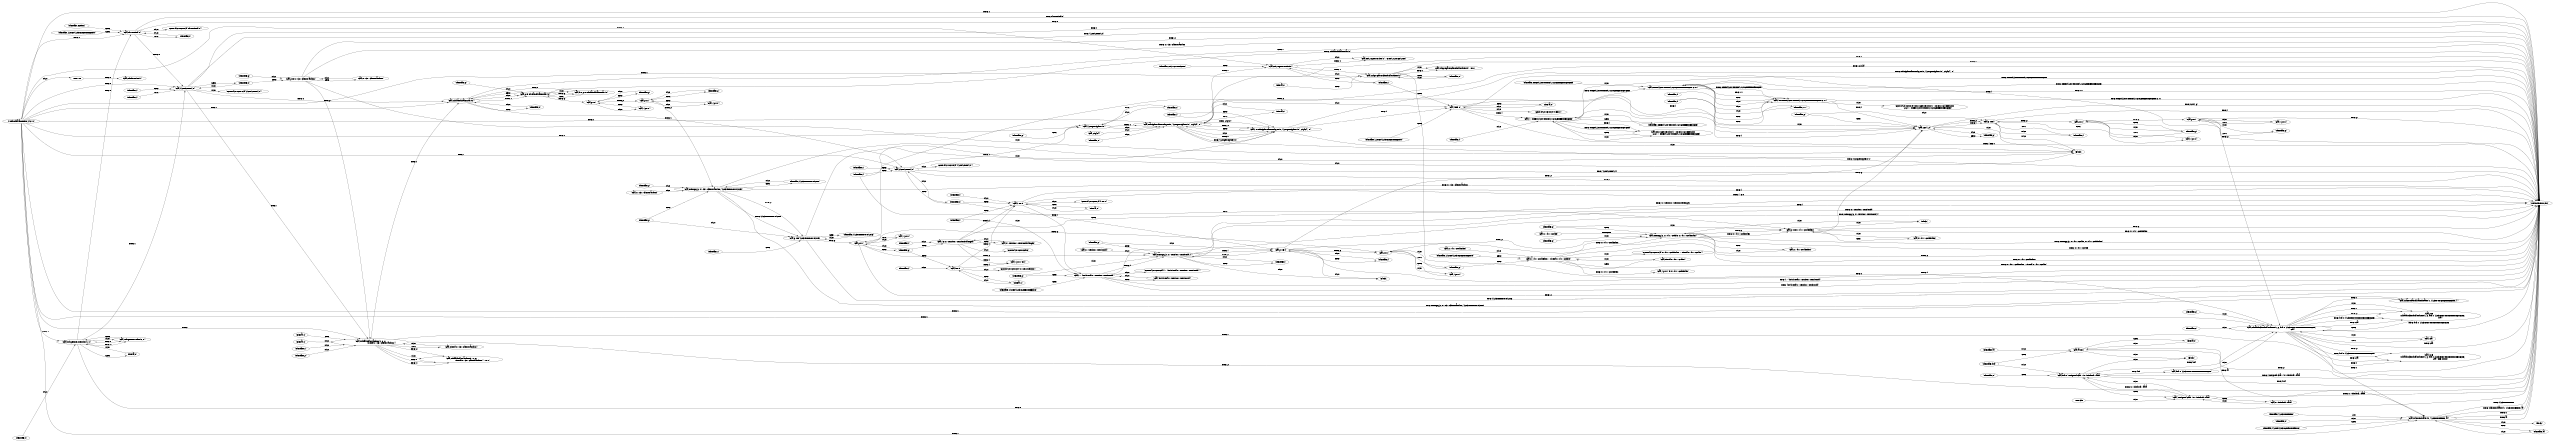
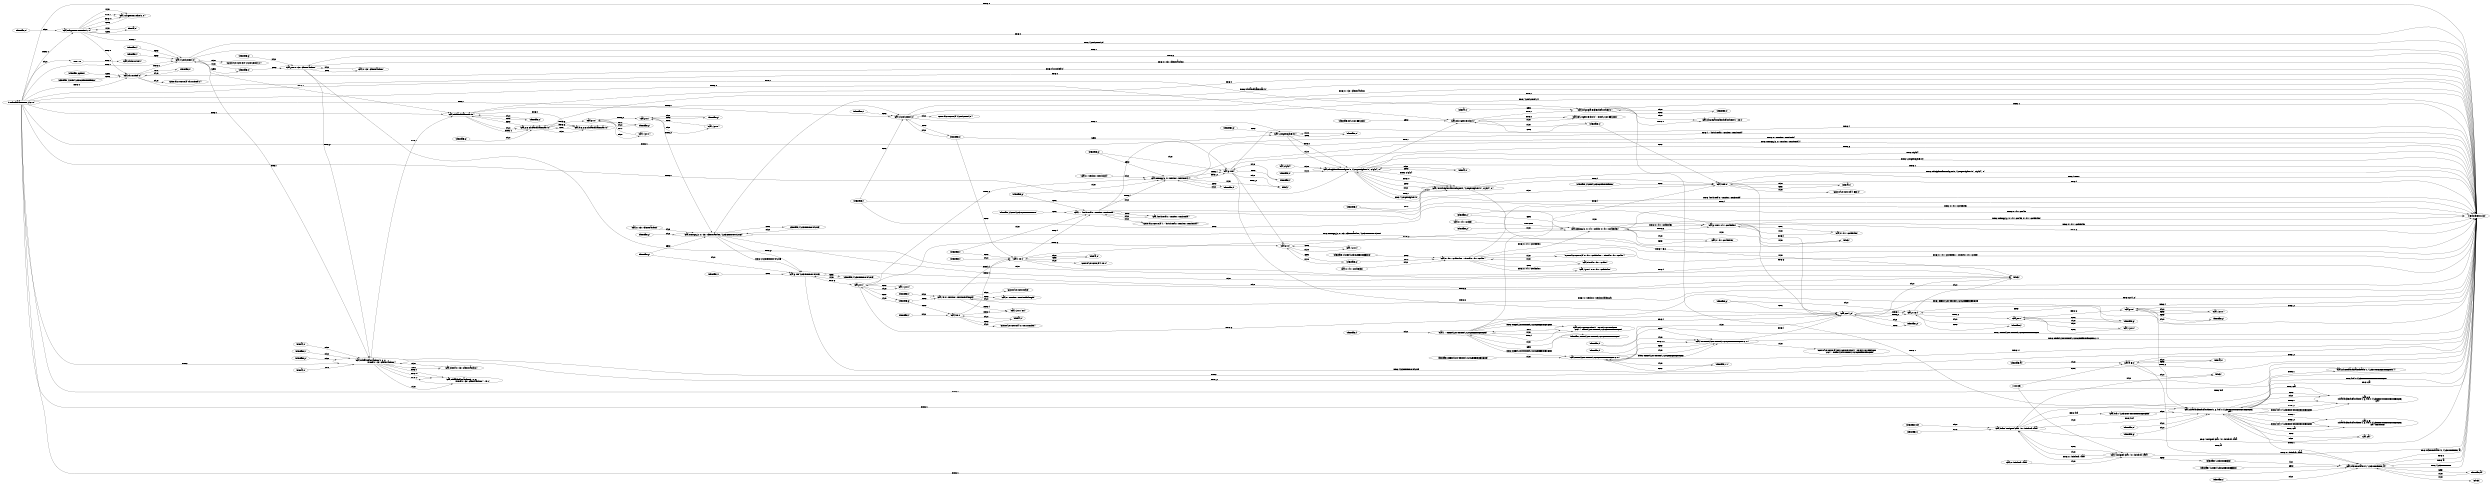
  digraph {
    fontname="DejaVu Serif"
    rankdir=LR
    node [fontname="DejaVu Serif"]
    edge [fontname="DejaVu Serif"]
    n1 [label="(Call,ssl3_send_alert(s, SSL3_AL_FATAL, al))"]
    n2 [label="(Identifier,al)"]
    n3 [label="(Block,)"]
    n4 [label="(MethodReturn,int)"]
    n5 [label="(Call,ssl_add_clienthello_tlsext(s, p, buf + SSL3_RT_MAX_PLAIN_LENGTH,\n                                        &al))"]
    n6 [label="(Call,p =\n             ssl_add_clienthello_tlsext(s, p, buf + SSL3_RT_MAX_PLAIN_LENGTH,\n                                        &al))"]
    n7 [label="(Call,(p =\n             ssl_add_clienthello_tlsext(s, p, buf + SSL3_RT_MAX_PLAIN_LENGTH,\n                                        &al)) == NULL)"]
    n8 [label="(Call,&al)"]
    n9 [label="(Call,ssl_set_handshake_header(s, SSL3_MT_CLIENT_HELLO, l))"]
    n10 [label="(Call,ssl_prepare_clienthello_tlsext(s))"]
    n11 [label="(Call,ssl_prepare_clienthello_tlsext(s) <= 0)"]
    n12 [label="(Identifier,s)"]
    n13 [label="(Call,TLS1_get_version(s))"]
    n14 [label="(Call,TLS1_get_version(s) >= TLS1_2_VERSION)"]
    n15 [label="(Identifier,s)"]
    n16 [label="(Call,i == 0)"]
    n17 [label="(Call,ssl_cipher_list_to_bytes(s, SSL_get_ciphers(s), &(p[2]), 0))"]
    n18 [label="(Call,i = ssl_cipher_list_to_bytes(s, SSL_get_ciphers(s), &(p[2]), 0))"]
    n19 [label="(Literal,0)"]
    n20 [label="(Block,)"]
    n21 [label="(Call,SSL_get_ciphers(s))"]
    n22 [label="(Identifier,s)"]
    n23 [label="(Call,SSL_IS_DTLS(s))"]
    n24 [label="(ControlStructure,if (SSL_IS_DTLS(s)))"]
    n25 [label="(Identifier,s)"]
    n26 [label="(Call,p += i)"]
    n27 [label="(Call,i != 0)"]
    n28 [label="(Call,ssl_handshake_start(s))"]
    n29 [label="(Call,p = ssl_handshake_start(s))"]
    n30 [label="(Call,d = p = ssl_handshake_start(s))"]
    n31 [label="(Identifier,s)"]
    n32 [label="(Call,p++)"]
    n33 [label="(Call,ssl_fill_hello_random(s, 0, p,\n                                       sizeof(s->s3->client_random)))"]
    n34 [label="(Call,ssl_fill_hello_random(s, 0, p,\n                                       sizeof(s->s3->client_random)) <= 0)"]
    n35 [label="(Call,sizeof(s->s3->client_random))"]
    n36 [label="(Call,SSL_IS_DTLS(s))"]
    n37 [label="(Identifier,s)"]
    n38 [label="(ControlStructure,if (SSL_IS_DTLS(s)))"]
    n39 [label="(Call,p = s->s3->client_random)"]
    n40 [label="(Call,ssl_get_new_session(s, 0))"]
    n41 [label="(Call,tls1_suiteb(s))"]
    n42 [label="(Literal,0)"]
    n43 [label="(Call,!ssl_get_new_else(s, 0))"]
    n44 [label="(ControlStructure,if (tls1_suiteb(s)))"]
    n45 [label="(Identifier,s)"]
    n46 [label="(MethodParameterIn,SSL *s)"]
    1000118
    n48 [label="(Call,ssl_do_write(s))"]
    n49 [label="(Call,s->s3->client_random)"]
    n50 [label="(Call,p++)"]
    n51 [label="(Identifier,p)"]
    n52 [label="(Call,*(p++))"]
    n53 [label="(Call,p++)"]
    n54 [label="(Call,*(p++))"]
    n55 [label="(Identifier,p)"]
    n56 [label="(Call,p += i)"]
    n57 [label="(Identifier,i)"]
    n58 [label="(Call,s2n(i, p))"]
    n59 [label="(Identifier,p)"]
    n60 [label="(Call,i > OPENSSL_MAX_TLS1_2_CIPHER_LENGTH)"]
    n61 [label="(Literal,0)"]
    n62 [label="(ControlStructure,if (i == 0))"]
    n63 [label="(Call,OPENSSL_MAX_TLS1_2_CIPHER_LENGTH & ~1)"]
    n64 [label="(Call,TLS1_get_version(s) >= TLS1_2_VERSION\n            && i > OPENSSL_MAX_TLS1_2_CIPHER_LENGTH)"]
    n65 [label="(Identifier,OPENSSL_MAX_TLS1_2_CIPHER_LENGTH)"]
    n66 [label="(Call,i = OPENSSL_MAX_TLS1_2_CIPHER_LENGTH & ~1)"]
    n67 [label="(Identifier,~1)"]
    n68 [label="(ControlStructure,if (TLS1_get_version(s) >= TLS1_2_VERSION\n            && i > OPENSSL_MAX_TLS1_2_CIPHER_LENGTH))"]
    n69 [label="(Call,p++)"]
    n70 [label="(Block,)"]
    n71 [label="(Identifier,i)"]
    n72 [label="(Call,memcpy(p, s->d1->cookie, s->d1->cookie_len))"]
    n73 [label="(Call,*(p++))"]
    n74 [label="(Identifier,p)"]
    n75 [label="(Call,memcpy(p, s->session->session_id, i))"]
    n76 [label="(Identifier,i)"]
    n77 [label="(Call,p++)"]
    n78 [label="(Call,*(p++))"]
    n79 [label="(Identifier,p)"]
    n80 [label="(Call,i = 0)"]
    n81 [label="(Call,i = s->session->session_id_length)"]
    n82 [label="(Call,p += SSL3_RANDOM_SIZE)"]
    n83 [label="(Identifier,SSL3_RANDOM_SIZE)"]
    n84 [label="(Call,memcpy(p, s->s3->client_random, SSL3_RANDOM_SIZE))"]
    n85 [label="(Identifier,SSL3_RANDOM_SIZE)"]
    n86 [label="(Call,p++)"]
    n87 [label="(Call,*(p++))"]
    n88 [label="(Identifier,p)"]
    n89 [label="(Call,*(p++))"]
    n90 [label="(Identifier,p)"]
    n91 [label="(Call,i > (int)sizeof(s->session->session_id))"]
    n92 [label="(Call,(int)sizeof(s->session->session_id))"]
    n93 [label="(ControlStructure,if (i > (int)sizeof(s->session->session_id)))"]
    n94 [label="(Literal,0)"]
    n95 [label="(ControlStructure,if (i != 0))"]
    n96 [label="(Call,*(p++) = i)"]
    n97 [label="(Literal,0)"]
    n98 [label="(ControlStructure,if (s->new_session))"]
    n99 [label="(Call,s->session->session_id_length)"]
    n100 [label="(ControlStructure,else)"]
    n101 [label="(Call,p += s->d1->cookie_len)"]
    n102 [label="(Call,s->d1->cookie_len)"]
    n103 [label="(Block,)"]
    n104 [label="(Call,s->d1->cookie_len)"]
    n105 [label="(Call,s->d1->cookie_len > sizeof(s->d1->cookie))"]
    n106 [label="(ControlStructure,if (s->d1->cookie_len > sizeof(s->d1->cookie)))"]
    n107 [label="(Call,sizeof(s->d1->cookie))"]
    n108 [label="(Call,*(p++) = s->d1->cookie_len)"]
    n109 [label="(Call,buf = (unsigned char *)s->init_buf->data)"]
    n110 [label="(Call,(unsigned char *)s->init_buf->data)"]
    n111 [label="(Call,buf + SSL3_RT_MAX_PLAIN_LENGTH)"]
    n112 [label="(Block,)"]
    n113 [label="(Call,s->init_buf->data)"]
    n114 [label="(Call,al = 0)"]
    n115 [label="(Literal,0)"]
    n116 [label="(Identifier,i)"]
    n117 [label="(Identifier,i)"]
    n118 [label="(Identifier,p)"]
    n119 [label="(Identifier,p)"]
    n120 [label="(Identifier,s)"]
    n121 [label="(Identifier,TLS1_2_VERSION)"]
    n122 [label="(Identifier,p)"]
    n123 [label="(Identifier,s)"]
    n124 [label="(Identifier,options)"]
    n125 [label="(Identifier,i)"]
    n126 [label="(Identifier,p)"]
    n127 [label="(Identifier,SSL_F_SSL3_CLIENT_HELLO)"]
    n128 [label="(Identifier,p)"]
    n129 [label="(Literal,0)"]
    n130 [label="(Identifier,p)"]
    n131 [label="(Identifier,i)"]
    n132 [label="(Call,s->d1->cookie_len)"]
    n133 [label="(Identifier,buf)"]
    n134 [label="(Call,s->session->session_id)"]
    n135 [label="(Identifier,SSL3_AL_FATAL)"]
    n136 [label="(Identifier,i)"]
    n137 [label="(Identifier,al)"]
    n138 [label="(Identifier,s)"]
    n139 [label="(Literal,0)"]
    n140 [label="(Identifier,p)"]
    n141 [label="(Identifier,i)"]
    n142 [label="(Identifier,SSL_F_SSL3_CLIENT_HELLO)"]
    n143 [label="(Identifier,p)"]
    n144 [label="(Literal,0)"]
    n145 [label="(Call,&(p[2]))"]
    n146 [label="(Identifier,SSL_F_SSL3_CLIENT_HELLO)"]
    n147 [label="(Identifier,s)"]
    n148 [label="(Identifier,i)"]
    n149 [label="(Call,s->d1->cookie)"]
    n150 [label="(Identifier,p)"]
    n151 [label="(Identifier,OPENSSL_MAX_TLS1_2_CIPHER_LENGTH)"]
    n152 [label="(Identifier,i)"]
    n153 [label="(Call,s->s3->client_random)"]
    n154 [label="(Identifier,p)"]
    n155 [label="(Identifier,s)"]
    n156 [label="(Identifier,SSL_F_SSL3_CLIENT_HELLO)"]
    n157 [label="(Identifier,i)"]
    n158 [label="(Identifier,s)"]
    n159 [label="(Identifier,i)"]
    n160 [label="(Identifier,s)"]
    n161 [label="(Identifier,i)"]
    n162 [label="(Identifier,p)"]
    n163 [label="(Identifier,s)"]
    n164 [label="(Identifier,SSL_F_SSL3_CLIENT_HELLO)"]
    n165 [label="(Identifier,p)"]
    1000135
    n1 -> n2 [label="CFG: "]
    n1 -> n3 [label="AST: "]
    n1 -> n4 [label="DDG: al"]
    n1 -> n4 [label="DDG: SSL3_AL_FATAL"]
    n1 -> n4 [label="DDG: ssl3_send_alert(s, SSL3_AL_FATAL, al)"]
    n1 -> n4 [label="DDG: s"]
    n2 -> n1 [label="AST: "]
    n5 -> n1 [label="DDG: s"]
    n5 -> n4 [label="DDG: buf + SSL3_RT_MAX_PLAIN_LENGTH"]
    n5 -> n4 [label="DDG: &al"]
    n5 -> n6 [label="AST: "]
    n5 -> n6 [label="DDG: s"]
    n5 -> n6 [label="DDG: p"]
    n5 -> n6 [label="DDG: buf + SSL3_RT_MAX_PLAIN_LENGTH"]
    n5 -> n6 [label="DDG: &al"]
    n5 -> n7 [label="DDG: s"]
    n5 -> n7 [label="DDG: p"]
    n5 -> n7 [label="DDG: buf + SSL3_RT_MAX_PLAIN_LENGTH"]
    n5 -> n7 [label="DDG: &al"]
    n5 -> n8 [label="CFG: "]
    n5 -> n9 [label="DDG: s"]
    n6 -> n5 [label="CFG: "]
    n8 -> n5 [label="AST: "]
    n10 -> n4 [label="DDG: s"]
    n10 -> n5 [label="DDG: s"]
    n10 -> n11 [label="AST: "]
    n10 -> n11 [label="DDG: s"]
    n10 -> n12 [label="CFG: "]
    n12 -> n10 [label="AST: "]
    n13 -> n10 [label="DDG: s"]
    n13 -> n14 [label="AST: "]
    n13 -> n14 [label="DDG: s"]
    n13 -> n15 [label="CFG: "]
    n15 -> n13 [label="AST: "]
    n15 -> n16 [label="CFG: "]
    n16 -> n4 [label="DDG: i == 0"]
    n16 -> n4 [label="DDG: i"]
    n16 -> n58 [label="DDG: i"]
-   n16 -> n60 [label="DDG: i"]
+   n60 -> n16 [label="DDG: i"]
    n16 -> n61 [label="CFG: "]
    n16 -> n62 [label="AST: "]
    n17 -> n4 [label="DDG: SSL_get_ciphers(s)"]
    n17 -> n4 [label="DDG: s"]
    n17 -> n4 [label="DDG: &(p[2])"]
    n17 -> n13 [label="DDG: s"]
    n17 -> n18 [label="AST: "]
    n17 -> n18 [label="DDG: s"]
    n17 -> n18 [label="DDG: SSL_get_ciphers(s)"]
    n17 -> n18 [label="DDG: &(p[2])"]
    n17 -> n18 [label="DDG: 0"]
    n17 -> n19 [label="CFG: "]
    n18 -> n4 [label="DDG: ssl_cipher_list_to_bytes(s, SSL_get_ciphers(s), &(p[2]), 0)"]
    n18 -> n16 [label="DDG: i"]
    n18 -> n17 [label="CFG: "]
    n18 -> n20 [label="AST: "]
    n19 -> n17 [label="AST: "]
    n21 -> n17 [label="AST: "]
    n21 -> n17 [label="DDG: s"]
    n21 -> n22 [label="CFG: "]
    n22 -> n21 [label="AST: "]
    n23 -> n4 [label="DDG: s"]
    n23 -> n4 [label="DDG: SSL_IS_DTLS(s)"]
    n23 -> n21 [label="DDG: s"]
    n23 -> n24 [label="AST: "]
    n23 -> n25 [label="CFG: "]
    n25 -> n23 [label="AST: "]
    n25 -> n26 [label="CFG: "]
    n25 -> n27 [label="CFG: "]
    n26 -> n4 [label="DDG: p"]
    n26 -> n4 [label="DDG: i"]
    n26 -> n58 [label="DDG: p"]
    n26 -> n69 [label="DDG: p"]
    n26 -> n70 [label="AST: "]
    n26 -> n71 [label="CFG: "]
    n27 -> n4 [label="DDG: i"]
    n27 -> n4 [label="DDG: i != 0"]
    n27 -> n91 [label="DDG: i"]
    n27 -> n94 [label="CFG: "]
    n27 -> n95 [label="AST: "]
-   n28 -> n4 [label="CFG: s"]
+   n28 -> n4 [label="DDG: s"]
    n28 -> n23 [label="DDG: s"]
    n28 -> n29 [label="AST: "]
    n28 -> n29 [label="DDG: s"]
    n28 -> n30 [label="DDG: s"]
    n28 -> n31 [label="CFG: "]
    n29 -> n4 [label="DDG: ssl_handshake_start(s)"]
    n29 -> n28 [label="CFG: "]
    n29 -> n30 [label="AST: "]
    n29 -> n30 [label="DDG: p"]
    n29 -> n32 [label="DDG: p"]
    n30 -> n29 [label="CFG: "]
    n31 -> n28 [label="AST: "]
    n32 -> n86 [label="DDG: p"]
    n32 -> n89 [label="AST: "]
    n32 -> n90 [label="CFG: "]
    n33 -> n4 [label="DDG: p"]
    n33 -> n4 [label="DDG: s"]
    n33 -> n28 [label="DDG: s"]
    n33 -> n34 [label="AST: "]
    n33 -> n34 [label="DDG: s"]
    n33 -> n34 [label="DDG: 0"]
    n33 -> n34 [label="DDG: p"]
    n33 -> n35 [label="CFG: "]
    n35 -> n33 [label="AST: "]
    n36 -> n4 [label="DDG: SSL_IS_DTLS(s)"]
    n36 -> n4 [label="DDG: s"]
    n36 -> n28 [label="DDG: s"]
    n36 -> n33 [label="DDG: s"]
    n36 -> n37 [label="CFG: "]
    n36 -> n38 [label="AST: "]
    n37 -> n36 [label="AST: "]
    n37 -> n39 [label="CFG: "]
    n39 -> n4 [label="DDG: p"]
    n39 -> n4 [label="DDG: s->s3->client_random"]
    n39 -> n20 [label="AST: "]
    n39 -> n33 [label="DDG: p"]
    n39 -> n49 [label="CFG: "]
    n40 -> n4 [label="DDG: s"]
    n40 -> n36 [label="DDG: s"]
    n40 -> n41 [label="DDG: s"]
    n40 -> n42 [label="CFG: "]
    n40 -> n43 [label="AST: "]
    n40 -> n43 [label="DDG: s"]
    n40 -> n43 [label="DDG: 0"]
    n41 -> n4 [label="DDG: tls1_suiteb(s)"]
    n41 -> n4 [label="DDG: s"]
    n41 -> n36 [label="DDG: s"]
    n41 -> n44 [label="AST: "]
    n41 -> n45 [label="CFG: "]
    n42 -> n40 [label="AST: "]
    n43 -> n40 [label="CFG: "]
    n45 -> n41 [label="AST: "]
    n46 -> n1 [label="DDG: s"]
    n46 -> n4 [label="DDG: s"]
    n46 -> n5 [label="DDG: s"]
    n46 -> n9 [label="DDG: s"]
    n46 -> n10 [label="DDG: s"]
    n46 -> n13 [label="DDG: s"]
    n46 -> n17 [label="DDG: s"]
    n46 -> n21 [label="DDG: s"]
    n46 -> n23 [label="DDG: s"]
    n46 -> n28 [label="DDG: s"]
    n46 -> n33 [label="DDG: s"]
    n46 -> n36 [label="DDG: s"]
    n46 -> n40 [label="DDG: s"]
    n46 -> n41 [label="DDG: s"]
    n46 -> 1000118 [label="AST: "]
    1000118 -> n48 [label="DDG: s"]
    n49 -> n39 [label="AST: "]
    n50 -> n4 [label="DDG: p"]
    n50 -> n5 [label="DDG: p"]
    n50 -> n51 [label="CFG: "]
    n50 -> n52 [label="AST: "]
    n51 -> n50 [label="AST: "]
    n52 -> n50 [label="CFG: "]
    n53 -> n50 [label="DDG: p"]
    n53 -> n54 [label="AST: "]
    n53 -> n55 [label="CFG: "]
    n54 -> n53 [label="CFG: "]
    n55 -> n53 [label="AST: "]
    n55 -> n56 [label="CFG: "]
    n56 -> n4 [label="DDG: i"]
    n56 -> n20 [label="AST: "]
    n56 -> n53 [label="DDG: p"]
    n56 -> n57 [label="CFG: "]
    n57 -> n56 [label="AST: "]
    n58 -> n4 [label="DDG: s2n(i, p)"]
    n58 -> n20 [label="AST: "]
    n58 -> n56 [label="DDG: i"]
    n58 -> n56 [label="DDG: p"]
    n58 -> n59 [label="CFG: "]
    n59 -> n58 [label="AST: "]
    n60 -> n4 [label="DDG: OPENSSL_MAX_TLS1_2_CIPHER_LENGTH"]
    n60 -> n58 [label="DDG: i"]
    n60 -> n63 [label="DDG: OPENSSL_MAX_TLS1_2_CIPHER_LENGTH"]
    n60 -> n64 [label="AST: "]
    n60 -> n64 [label="DDG: i"]
    n60 -> n64 [label="DDG: OPENSSL_MAX_TLS1_2_CIPHER_LENGTH"]
    n60 -> n65 [label="CFG: "]
    n61 -> n16 [label="AST: "]
    n63 -> n4 [label="DDG: OPENSSL_MAX_TLS1_2_CIPHER_LENGTH"]
    n63 -> n4 [label="DDG: ~1"]
    n63 -> n66 [label="AST: "]
    n63 -> n66 [label="DDG: OPENSSL_MAX_TLS1_2_CIPHER_LENGTH"]
    n63 -> n66 [label="DDG: ~1"]
    n63 -> n67 [label="CFG: "]
    n64 -> n60 [label="CFG: "]
    n65 -> n60 [label="AST: "]
    n66 -> n4 [label="DDG: OPENSSL_MAX_TLS1_2_CIPHER_LENGTH & ~1"]
    n66 -> n58 [label="DDG: i"]
    n66 -> n63 [label="CFG: "]
    n66 -> n68 [label="AST: "]
    n67 -> n63 [label="AST: "]
    n69 -> n72 [label="DDG: p"]
    n69 -> n73 [label="AST: "]
    n69 -> n74 [label="CFG: "]
    n71 -> n26 [label="AST: "]
    n72 -> n4 [label="DDG: s->d1->cookie"]
    n72 -> n4 [label="DDG: memcpy(p, s->d1->cookie, s->d1->cookie_len)"]
    n72 -> n101 [label="DDG: s->d1->cookie_len"]
    n72 -> n101 [label="DDG: p"]
    n72 -> n103 [label="AST: "]
    n72 -> n104 [label="CFG: "]
    n73 -> n69 [label="CFG: "]
    n74 -> n69 [label="AST: "]
    n74 -> n105 [label="CFG: "]
    n75 -> n4 [label="DDG: s->session->session_id"]
    n75 -> n4 [label="DDG: memcpy(p, s->session->session_id, i)"]
    n75 -> n26 [label="DDG: i"]
    n75 -> n26 [label="DDG: p"]
    n75 -> n70 [label="AST: "]
    n75 -> n76 [label="CFG: "]
    n76 -> n75 [label="AST: "]
    n77 -> n4 [label="DDG: p"]
    n77 -> n58 [label="DDG: p"]
    n77 -> n69 [label="DDG: p"]
    n77 -> n75 [label="DDG: p"]
    n77 -> n78 [label="AST: "]
    n77 -> n79 [label="CFG: "]
    n78 -> n77 [label="CFG: "]
    n79 -> n77 [label="AST: "]
    n79 -> n80 [label="CFG: "]
    n79 -> n81 [label="CFG: "]
    n80 -> n27 [label="DDG: i"]
    n80 -> n96 [label="DDG: i"]
    n80 -> n97 [label="CFG: "]
    n80 -> n98 [label="AST: "]
    n81 -> n4 [label="DDG: s->session->session_id_length"]
    n81 -> n27 [label="DTLS: i"]
    n81 -> n96 [label="DDG: i"]
    n81 -> n99 [label="CFG: "]
    n81 -> n100 [label="AST: "]
    n82 -> n4 [label="DDG: SSL3_RANDOM_SIZE"]
    n82 -> n20 [label="AST: "]
    n82 -> n77 [label="DDG: p"]
    n82 -> n83 [label="CFG: "]
    n83 -> n82 [label="AST: "]
    n84 -> n4 [label="DDG: s->s3->client_random"]
    n84 -> n4 [label="DDG: memcpy(p, s->s3->client_random, SSL3_RANDOM_SIZE)"]
    n84 -> n20 [label="AST: "]
    n84 -> n82 [label="DDG: SSL3_RANDOM_SIZE"]
    n84 -> n82 [label="DDG: p"]
    n84 -> n85 [label="CFG: "]
    n85 -> n84 [label="AST: "]
    n86 -> n84 [label="DDG: p"]
    n86 -> n87 [label="AST: "]
    n86 -> n88 [label="CFG: "]
    n87 -> n86 [label="CFG: "]
    n88 -> n86 [label="AST: "]
    n89 -> n32 [label="CFG: "]
    n90 -> n32 [label="AST: "]
    n91 -> n4 [label="DDG: i"]
    n91 -> n4 [label="DDG: i > (int)sizeof(s->session->session_id)"]
    n91 -> n4 [label="DDG: (int)sizeof(s->session->session_id)"]
    n91 -> n75 [label="DDG: i"]
    n91 -> n92 [label="CFG: "]
    n91 -> n93 [label="AST: "]
    n92 -> n91 [label="AST: "]
    n94 -> n27 [label="AST: "]
    n97 -> n80 [label="AST: "]
    n99 -> n81 [label="AST: "]
    n101 -> n4 [label="DDG: p"]
    n101 -> n4 [label="DDG: s->d1->cookie_len"]
    n101 -> n58 [label="DDG: p"]
    n101 -> n102 [label="CFG: "]
    n101 -> n103 [label="AST: "]
    n102 -> n101 [label="AST: "]
    n104 -> n72 [label="AST: "]
    n105 -> n4 [label="DDG: s->d1->cookie_len"]
    n105 -> n4 [label="DDG: s->d1->cookie_len > sizeof(s->d1->cookie)"]
    n105 -> n72 [label="DDG: s->d1->cookie_len"]
    n105 -> n106 [label="AST: "]
    n105 -> n107 [label="CFG: "]
    n105 -> n108 [label="DDG: s->d1->cookie_len"]
    n107 -> n105 [label="AST: "]
    n109 -> n4 [label="DDG: (unsigned char *)s->init_buf->data"]
    n109 -> n4 [label="DDG: buf"]
    n109 -> n5 [label="DDG: buf"]
    n109 -> n110 [label="CFG: "]
    n109 -> n111 [label="DDG: buf"]
    n109 -> n112 [label="AST: "]
    n110 -> n4 [label="DDG: s->init_buf->data"]
    n110 -> n109 [label="AST: "]
    n110 -> n109 [label="DDG: s->init_buf->data"]
-   n110 -> n113 [label="CFG: "]
+   n110 -> n135 [label="CFG: "]
    n111 -> n5 [label="AST: "]
    n113 -> n110 [label="AST: "]
    n114 -> n1 [label="DDG: al"]
    n114 -> n4 [label="DDG: p"]
    n114 -> n112 [label="AST: "]
    n114 -> n115 [label="CFG: "]
    n115 -> n114 [label="AST: "]
    n116 -> n18 [label="AST: "]
    n116 -> n23 [label="CFG: "]
    n116 -> n101 [label="CFG: "]
    n117 -> n36 [label="CFG: "]
    n118 -> n39 [label="AST: "]
    n119 -> n84 [label="AST: "]
    n120 -> n17 [label="AST: "]
    n121 -> n13 [label="CFG: "]
    n122 -> n75 [label="AST: "]
    n122 -> n91 [label="CFG: "]
    n123 -> n23 [label="CFG: "]
    n124 -> n41 [label="CFG: "]
    n125 -> n60 [label="AST: "]
    n126 -> n72 [label="CFG: "]
    n126 -> n101 [label="AST: "]
    n127 -> n91 [label="CFG: "]
    n128 -> n33 [label="AST: "]
    n129 -> n33 [label="CFG: "]
    n130 -> n5 [label="AST: "]
    n131 -> n27 [label="AST: "]
    n132 -> n105 [label="AST: "]
    n133 -> n109 [label="AST: "]
-   n133 -> n114 [label="CFG: "]
+   1000135 -> n114 [label="CFG: "]
    n134 -> n75 [label="AST: "]
    n135 -> n1 [label="SSL: "]
    n136 -> n27 [label="CFG: "]
    n136 -> n91 [label="AST: "]
    n137 -> n114 [label="AST: "]
    n138 -> n5 [label="AST: "]
    n139 -> n33 [label="AST: "]
    n140 -> n21 [label="CFG: "]
    n141 -> n58 [label="AST: "]
    n141 -> n66 [label="CFG: "]
    n142 -> n105 [label="CFG: "]
    n143 -> n56 [label="AST: "]
    n143 -> n58 [label="CFG: "]
    n144 -> n10 [label="CFG: "]
    n145 -> n17 [label="AST: "]
    n146 -> n41 [label="CFG: "]
    n147 -> n82 [label="CFG: "]
    n148 -> n80 [label="AST: "]
    n149 -> n72 [label="LENGTH: "]
    n150 -> n26 [label="AST: "]
    n150 -> n75 [label="CFG: "]
    n151 -> n63 [label="AST: "]
    n152 -> n16 [label="AST: "]
    n152 -> n18 [label="CFG: "]
    n153 -> n84 [label="AST: "]
    n154 -> n82 [label="AST: "]
    n154 -> n84 [label="CFG: "]
    n155 -> n40 [label="AST: "]
    n156 -> n1 [label="CFG: "]
    n157 -> n81 [label="AST: "]
    n158 -> n1 [label="AST: "]
    n159 -> n66 [label="AST: "]
    n160 -> n33 [label="AST: "]
    n161 -> n36 [label="CFG: "]
    n162 -> n29 [label="AST: "]
    n163 -> n109 [label="CFG: "]
    n164 -> n16 [label="CFG: "]
    n165 -> n72 [label="AST: "]
    1000135 -> n110 [label="AST: "]
  }
